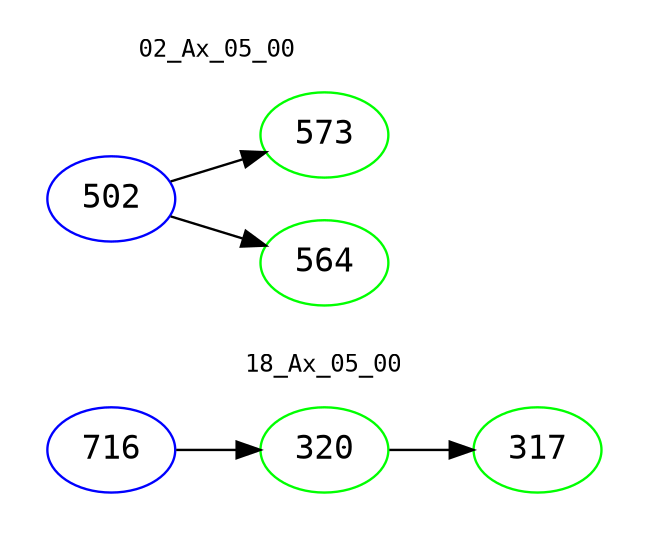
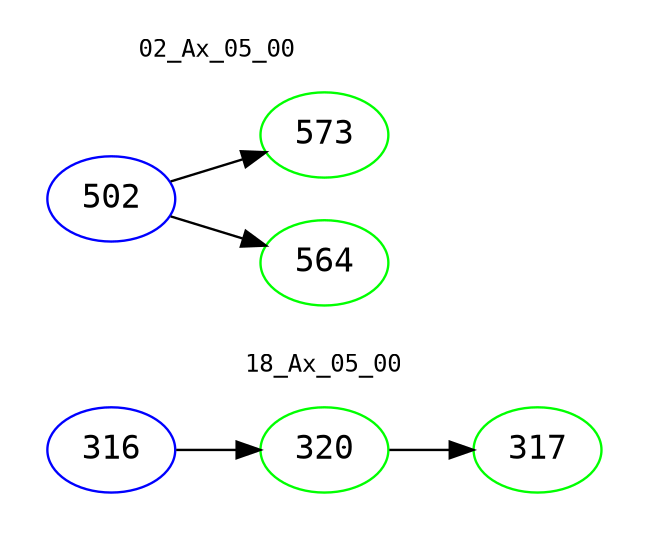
  digraph {
    fontname="DejaVu Sans Mono"
    rankdir=LR
    node [color=green fontname="DejaVu Sans Mono"]
    edge [color=black fontname="DejaVu Sans Mono"]
-   n1 [color=blue label=716]
+   n1 [color=blue label=316]
    n2 [label=320]
    n3 [label=317]
    n4 [color=blue label=502]
    n5 [label=564]
    n6 [label=573]
    subgraph cluster_1 {
      color=white
      fontsize=10
      label="18_Ax_05_00"
      n1
      n2
      n3
    }
    subgraph cluster_2 {
      color=white
      fontsize=10
      label="02_Ax_05_00"
      n4
      n5
      n6
    }
    n1 -> n2
    n2 -> n3
    n4 -> n5
    n4 -> n6
  }
